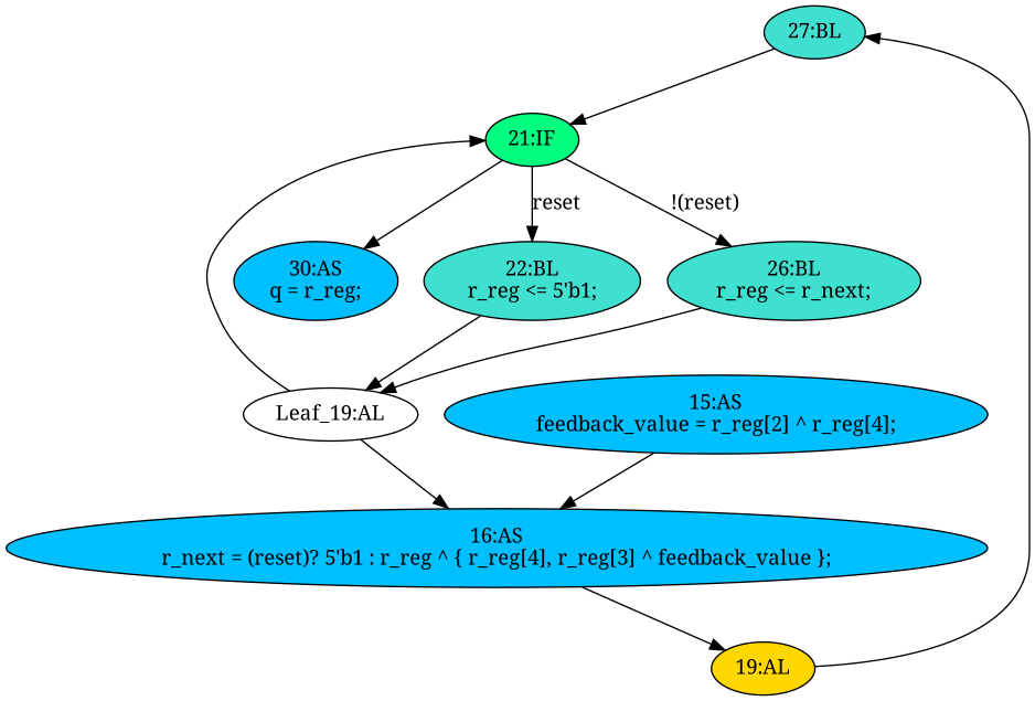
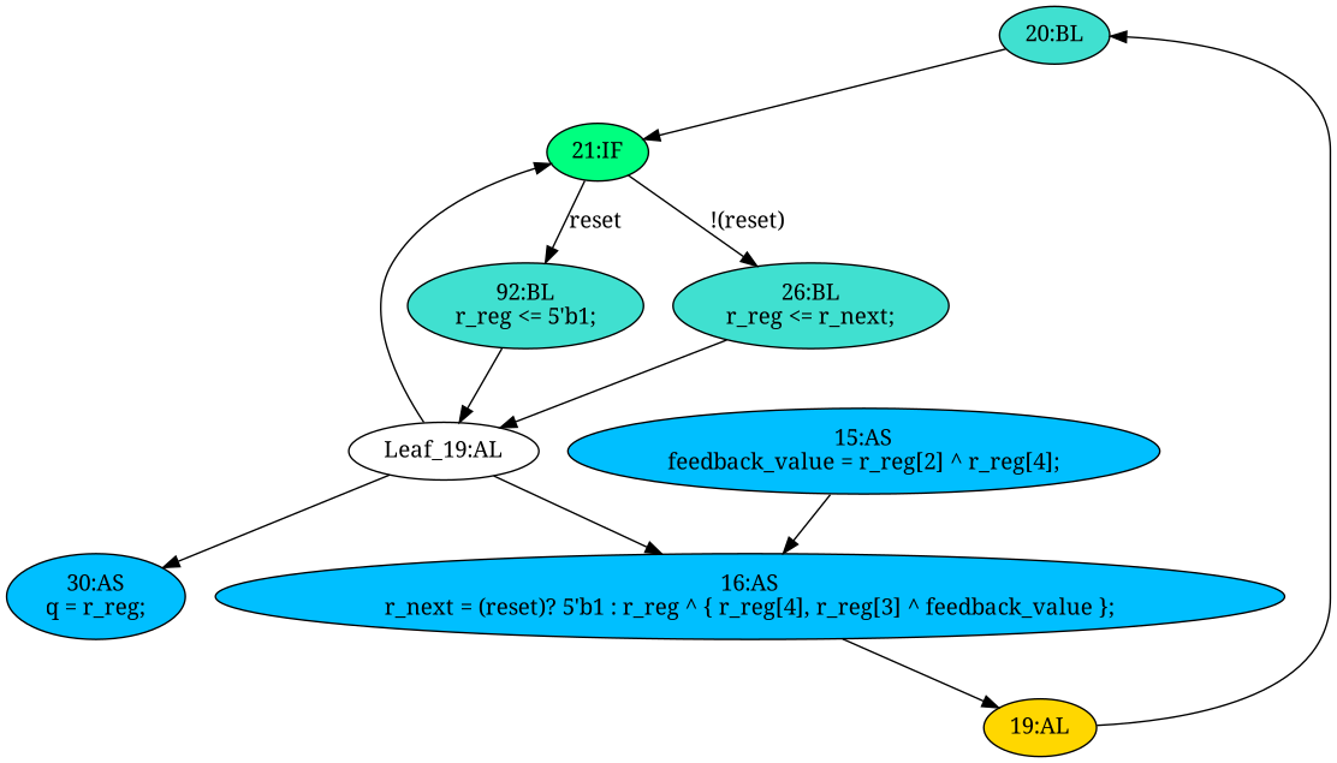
  strict digraph {
    fontname="Noto Serif"
    node [fillcolor=turquoise fontname="Noto Serif" statements="[]" style=filled typ=Block]
    edge [fontname="Noto Serif"]
-   n1 [ast="<pyverilog.vparser.ast.Block object at 0x7f44234a7850>" label="27:BL"]
+   n1 [ast="<pyverilog.vparser.ast.Block object at 0x7f44234a7850>" label="20:BL"]
    n2 [ast="<pyverilog.vparser.ast.IfStatement object at 0x7f44234a7350>" fillcolor=springgreen label="21:IF" typ=IfStatement]
-   n3 [ast="<pyverilog.vparser.ast.Block object at 0x7f44234a7ad0>" label="22:BL\nr_reg <= 5'b1;" statements="[<pyverilog.vparser.ast.NonblockingSubstitution object at 0x7f44234a7090>]"]
+   n3 [ast="<pyverilog.vparser.ast.Block object at 0x7f44234a7ad0>" label="92:BL\nr_reg <= 5'b1;" statements="[<pyverilog.vparser.ast.NonblockingSubstitution object at 0x7f44234a7090>]"]
    n4 [ast="<pyverilog.vparser.ast.Block object at 0x7f44273c5d10>" label="26:BL\nr_reg <= r_next;" statements="[<pyverilog.vparser.ast.NonblockingSubstitution object at 0x7f4424d3f450>]"]
    n5 [def_var="['r_reg']" label="Leaf_19:AL" fillcolor="" statements="" style="" typ=""]
    n6 [ast="<pyverilog.vparser.ast.Assign object at 0x7f442344ebd0>" def_var="['r_next']" fillcolor=deepskyblue label="16:AS\nr_next = (reset)? 5'b1 : r_reg ^ { r_reg[4], r_reg[3] ^ feedback_value };" typ=Assign use_var="['reset', 'r_reg', 'r_reg', 'r_reg', 'feedback_value']"]
    n7 [ast="<pyverilog.vparser.ast.Assign object at 0x7f442352a250>" def_var="['q']" fillcolor=deepskyblue label="30:AS\nq = r_reg;" typ=Assign use_var="['r_reg']"]
    n8 [ast="<pyverilog.vparser.ast.Always object at 0x7f44234a7750>" clk_sens=True fillcolor=gold label="19:AL" sens="['clk']" typ=Always use_var="['reset', 'r_next']"]
    n9 [ast="<pyverilog.vparser.ast.Assign object at 0x7f44234a4e10>" def_var="['feedback_value']" fillcolor=deepskyblue label="15:AS\nfeedback_value = r_reg[2] ^ r_reg[4];" typ=Assign use_var="['r_reg', 'r_reg']"]
    n1 -> n2 [cond="[]" lineno=None]
    n2 -> n3 [cond="['reset']" label=reset lineno=21]
    n2 -> n4 [cond="['reset']" label="!(reset)" lineno=21]
    n3 -> n5 [cond="[]" lineno=None]
    n4 -> n5 [cond="[]" lineno=None]
    n5 -> n2
    n5 -> n6
-   n2 -> n7
+   n5 -> n7
    n6 -> n8
    n8 -> n1 [cond="[]" lineno=None]
    n9 -> n6
  }
